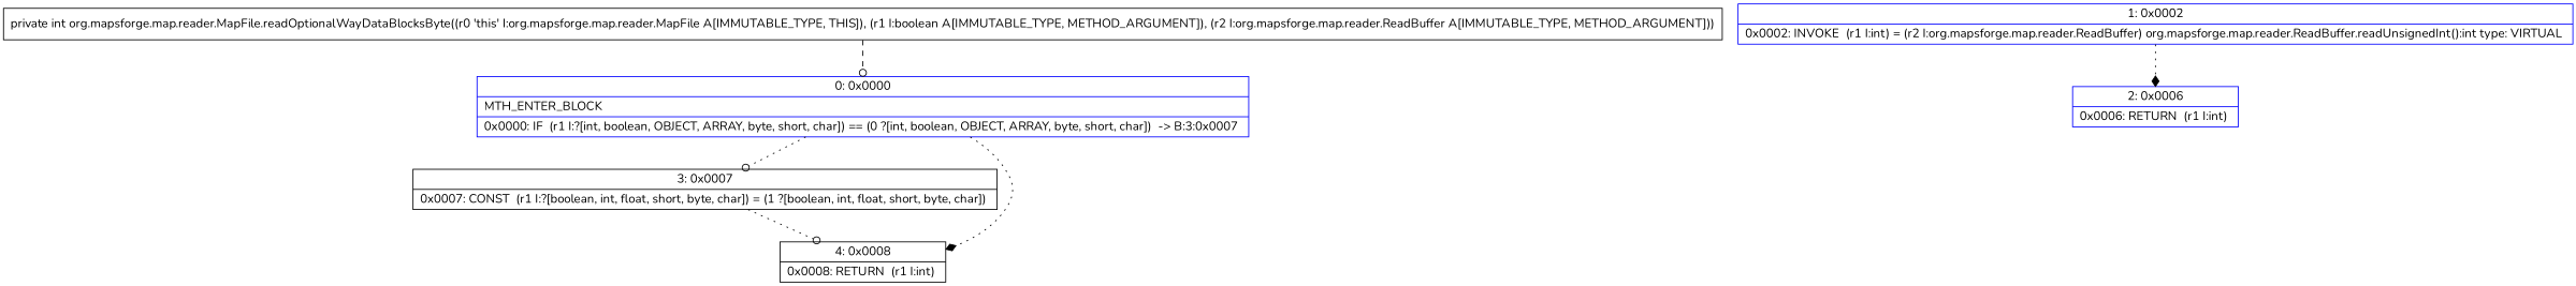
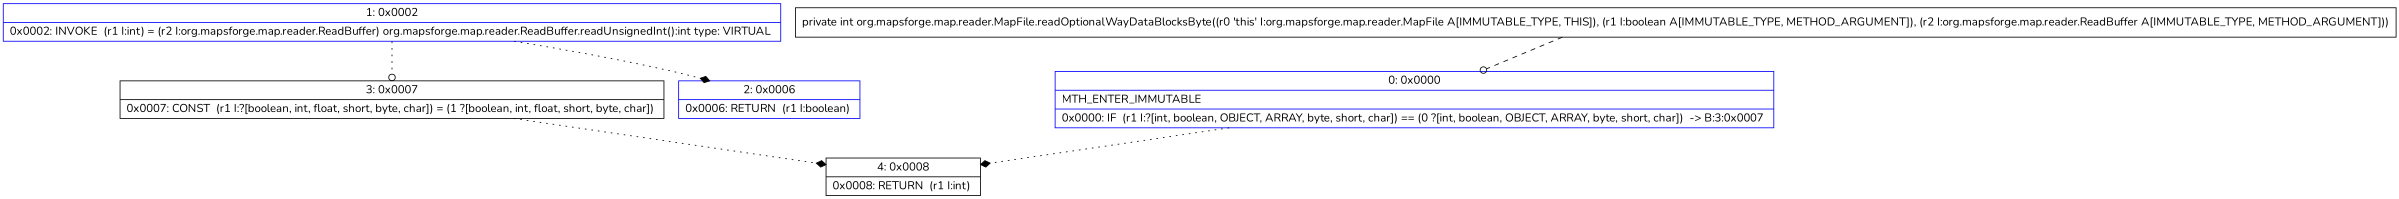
  digraph {
    fontname=Nunito
    node [color=blue fontname=Nunito shape=record]
    edge [arrowhead=odot fontname=Nunito style=dotted]
-   n1 [label="{0\:\ 0x0000|MTH_ENTER_BLOCK\l|0x0000: IF  (r1 I:?[int, boolean, OBJECT, ARRAY, byte, short, char]) == (0 ?[int, boolean, OBJECT, ARRAY, byte, short, char])  \-\> B:3:0x0007 \l}"]
+   n1 [label="{0\:\ 0x0000|MTH_ENTER_IMMUTABLE\l|0x0000: IF  (r1 I:?[int, boolean, OBJECT, ARRAY, byte, short, char]) == (0 ?[int, boolean, OBJECT, ARRAY, byte, short, char])  \-\> B:3:0x0007 \l}"]
    n2 [color=black label="{3\:\ 0x0007|0x0007: CONST  (r1 I:?[boolean, int, float, short, byte, char]) = (1 ?[boolean, int, float, short, byte, char]) \l}"]
    n3 [color=black label="{4\:\ 0x0008|0x0008: RETURN  (r1 I:int) \l}"]
    n4 [label="{1\:\ 0x0002|0x0002: INVOKE  (r1 I:int) = (r2 I:org.mapsforge.map.reader.ReadBuffer) org.mapsforge.map.reader.ReadBuffer.readUnsignedInt():int type: VIRTUAL \l}"]
-   n5 [label="{2\:\ 0x0006|0x0006: RETURN  (r1 I:int) \l}"]
+   n5 [label="{2\:\ 0x0006|0x0006: RETURN  (r1 I:boolean) \l}"]
    n6 [color=black label="{private int org.mapsforge.map.reader.MapFile.readOptionalWayDataBlocksByte((r0 'this' I:org.mapsforge.map.reader.MapFile A[IMMUTABLE_TYPE, THIS]), (r1 I:boolean A[IMMUTABLE_TYPE, METHOD_ARGUMENT]), (r2 I:org.mapsforge.map.reader.ReadBuffer A[IMMUTABLE_TYPE, METHOD_ARGUMENT])) }"]
-   n1 -> n2
+   n4 -> n2
    n1 -> n3 [arrowhead=diamond]
-   n2 -> n3
+   n2 -> n3 [arrowhead=diamond]
    n4 -> n5 [arrowhead=diamond]
    n6 -> n1 [style=dashed]
  }
